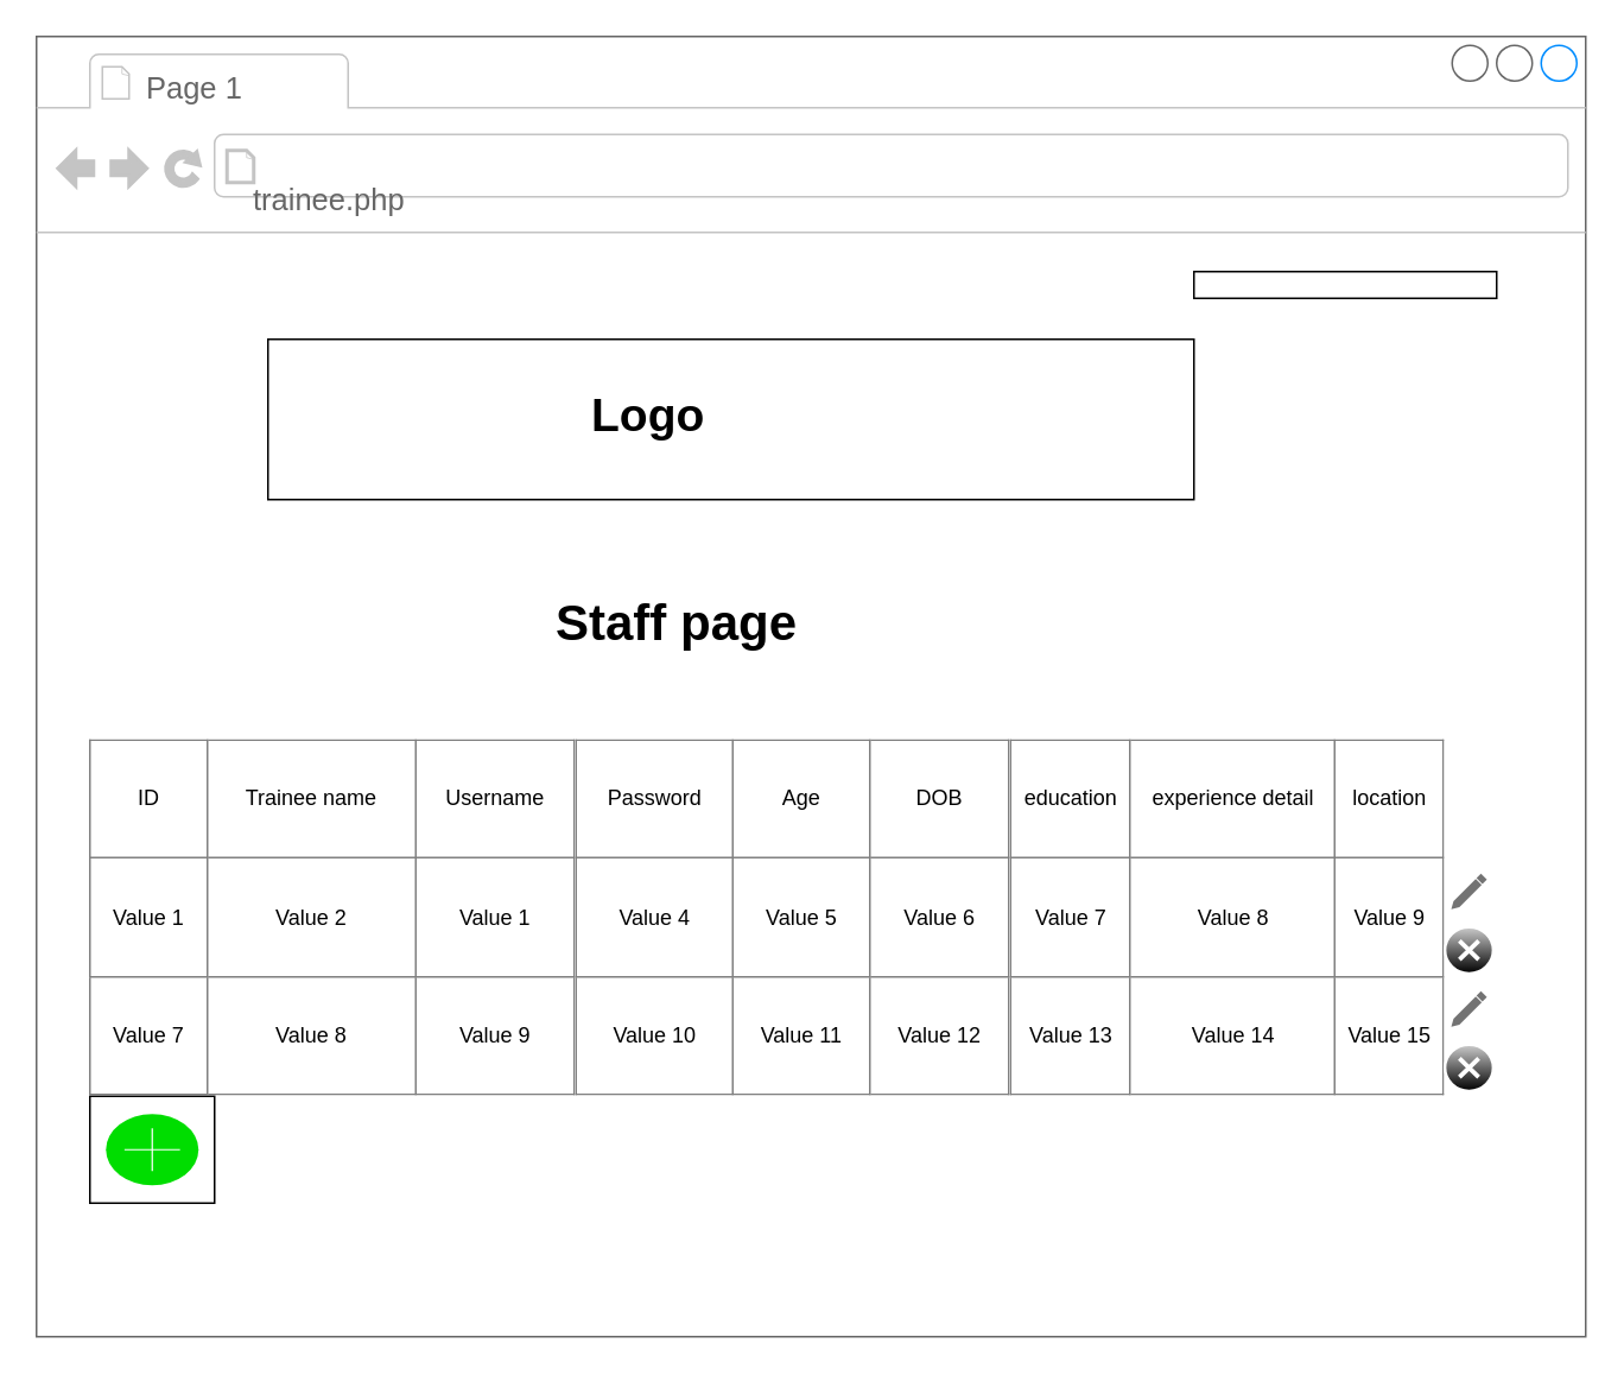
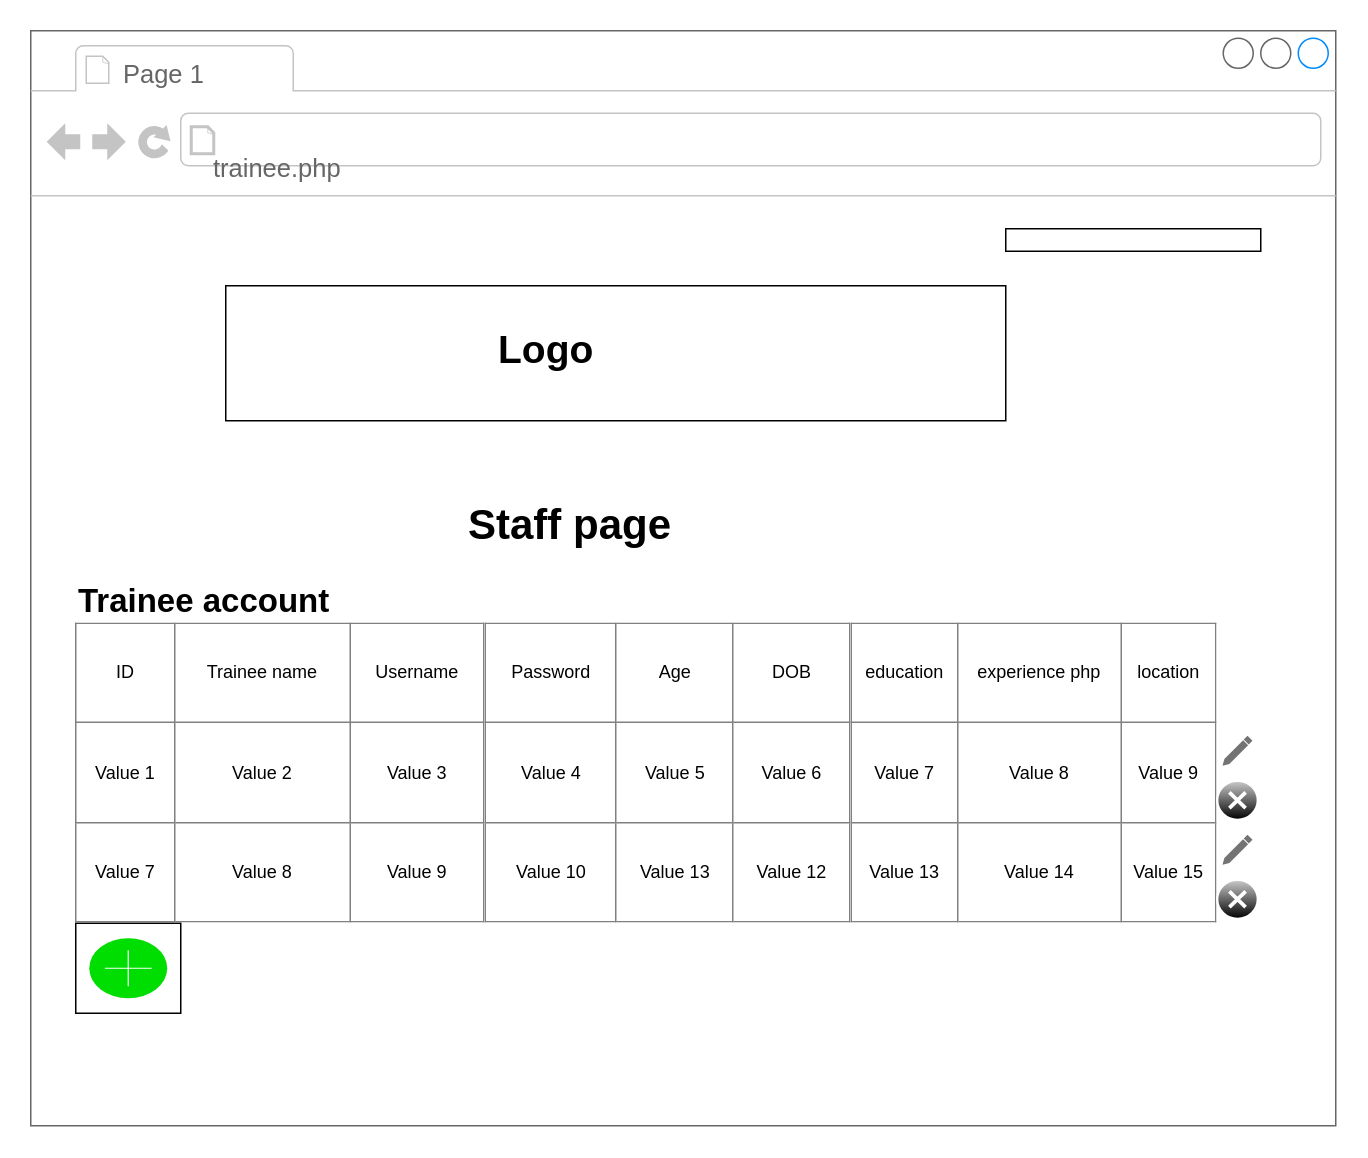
  <mxCell id="0" />
  <mxCell id="1" parent="0" />
  <mxCell id="2" value="" style="strokeWidth=1;shadow=0;dashed=0;align=center;html=1;shape=mxgraph.mockup.containers.browserWindow;rSize=0;fillColor=#ffffff;strokeColor=#666666;strokeColor2=#008cff;strokeColor3=#c4c4c4;mainText=,;recursiveResize=0;" vertex="1" parent="1"><mxGeometry x="20" y="20" width="870" height="730" as="geometry" /></mxCell>
  <mxCell id="3" value="Page 1" style="strokeWidth=1;shadow=0;dashed=0;align=center;html=1;shape=mxgraph.mockup.containers.anchor;fontSize=17;fontColor=#666666;align=left;" vertex="1" parent="2"><mxGeometry x="60" y="12" width="80" height="35" as="geometry" /></mxCell>
  <mxCell id="4" value="trainee.php" style="strokeWidth=1;shadow=0;dashed=0;align=center;html=1;shape=mxgraph.mockup.containers.anchor;rSize=0;fontSize=17;fontColor=#666666;align=left;" vertex="1" parent="2"><mxGeometry x="120" y="80" width="250" height="26" as="geometry" /></mxCell>
  <mxCell id="5" value="" style="rounded=0;whiteSpace=wrap;html=1;" vertex="1" parent="2"><mxGeometry x="130" y="170" width="520" height="90" as="geometry" /></mxCell>
  <mxCell id="6" value="&lt;font style=&quot;font-size: 26px&quot;&gt;&lt;b&gt;Logo&lt;/b&gt;&lt;/font&gt;" style="text;html=1;resizable=0;points=[];autosize=1;align=left;verticalAlign=top;spacingTop=-4;" vertex="1" parent="2"><mxGeometry x="310" y="195" width="80" height="20" as="geometry" /></mxCell>
  <mxCell id="7" value="&lt;font style=&quot;font-size: 28px&quot;&gt;&lt;b&gt;Staff page&lt;/b&gt;&lt;/font&gt;" style="text;html=1;resizable=0;points=[];autosize=1;align=left;verticalAlign=top;spacingTop=-4;" vertex="1" parent="2"><mxGeometry x="290" y="310" width="150" height="20" as="geometry" /></mxCell>
  <mxCell id="8" value="" style="rounded=0;whiteSpace=wrap;html=1;" vertex="1" parent="2"><mxGeometry x="30" y="595" width="70" height="60" as="geometry" /></mxCell>
- <mxCell id="9" value="&lt;table border=&quot;1&quot; width=&quot;100%&quot; style=&quot;width: 100% ; height: 100% ; border-collapse: collapse&quot;&gt;&lt;tbody&gt;&lt;tr&gt;&lt;td align=&quot;center&quot;&gt;ID&lt;/td&gt;&lt;td align=&quot;center&quot;&gt;Trainee name&lt;/td&gt;&lt;td align=&quot;center&quot;&gt;Username&lt;/td&gt;&lt;/tr&gt;&lt;tr&gt;&lt;td align=&quot;center&quot;&gt;Value 1&lt;/td&gt;&lt;td align=&quot;center&quot;&gt;Value 2&lt;/td&gt;&lt;td align=&quot;center&quot;&gt;Value 1&lt;/td&gt;&lt;/tr&gt;&lt;tr&gt;&lt;td align=&quot;center&quot;&gt;Value 7&lt;/td&gt;&lt;td align=&quot;center&quot;&gt;Value 8&lt;/td&gt;&lt;td align=&quot;center&quot;&gt;Value 9&lt;/td&gt;&lt;/tr&gt;&lt;/tbody&gt;&lt;/table&gt;" style="text;html=1;strokeColor=none;fillColor=none;overflow=fill;" vertex="1" parent="2"><mxGeometry x="30" y="395" width="273" height="200" as="geometry" /></mxCell>
+ <mxCell id="9" value="&lt;table border=&quot;1&quot; width=&quot;100%&quot; style=&quot;width: 100% ; height: 100% ; border-collapse: collapse&quot;&gt;&lt;tbody&gt;&lt;tr&gt;&lt;td align=&quot;center&quot;&gt;ID&lt;/td&gt;&lt;td align=&quot;center&quot;&gt;Trainee name&lt;/td&gt;&lt;td align=&quot;center&quot;&gt;Username&lt;/td&gt;&lt;/tr&gt;&lt;tr&gt;&lt;td align=&quot;center&quot;&gt;Value 1&lt;/td&gt;&lt;td align=&quot;center&quot;&gt;Value 2&lt;/td&gt;&lt;td align=&quot;center&quot;&gt;Value 3&lt;/td&gt;&lt;/tr&gt;&lt;tr&gt;&lt;td align=&quot;center&quot;&gt;Value 7&lt;/td&gt;&lt;td align=&quot;center&quot;&gt;Value 8&lt;/td&gt;&lt;td align=&quot;center&quot;&gt;Value 9&lt;/td&gt;&lt;/tr&gt;&lt;/tbody&gt;&lt;/table&gt;" style="text;html=1;strokeColor=none;fillColor=none;overflow=fill;" vertex="1" parent="2"><mxGeometry x="30" y="395" width="273" height="200" as="geometry" /></mxCell>
  <mxCell id="10" value="" style="html=1;verticalLabelPosition=bottom;labelBackgroundColor=#ffffff;verticalAlign=top;shadow=0;dashed=0;strokeWidth=2;shape=mxgraph.ios7.misc.add;fillColor=#00dd00;strokeColor=#ffffff;" vertex="1" parent="2"><mxGeometry x="39" y="605" width="52" height="40" as="geometry" /></mxCell>
- <mxCell id="11" value="&lt;table border=&quot;1&quot; width=&quot;100%&quot; style=&quot;width: 100% ; height: 100% ; border-collapse: collapse&quot;&gt;&lt;tbody&gt;&lt;tr&gt;&lt;td align=&quot;center&quot;&gt;Password&lt;/td&gt;&lt;td align=&quot;center&quot;&gt;Age&lt;/td&gt;&lt;td align=&quot;center&quot;&gt;DOB&lt;/td&gt;&lt;/tr&gt;&lt;tr&gt;&lt;td align=&quot;center&quot;&gt;Value 4&lt;/td&gt;&lt;td align=&quot;center&quot;&gt;Value 5&lt;/td&gt;&lt;td align=&quot;center&quot;&gt;Value 6&lt;/td&gt;&lt;/tr&gt;&lt;tr&gt;&lt;td align=&quot;center&quot;&gt;Value 10&lt;/td&gt;&lt;td align=&quot;center&quot;&gt;Value 11&lt;/td&gt;&lt;td align=&quot;center&quot;&gt;Value 12&lt;/td&gt;&lt;/tr&gt;&lt;/tbody&gt;&lt;/table&gt;" style="text;html=1;strokeColor=none;fillColor=none;overflow=fill;" vertex="1" parent="2"><mxGeometry x="303" y="395" width="244" height="200" as="geometry" /></mxCell>
- <mxCell id="13" value="&lt;table border=&quot;1&quot; width=&quot;100%&quot; style=&quot;width: 100% ; height: 100% ; border-collapse: collapse&quot;&gt;&lt;tbody&gt;&lt;tr&gt;&lt;td align=&quot;center&quot;&gt;education&lt;/td&gt;&lt;td align=&quot;center&quot;&gt;experience detail&lt;/td&gt;&lt;td align=&quot;center&quot;&gt;location&lt;/td&gt;&lt;/tr&gt;&lt;tr&gt;&lt;td align=&quot;center&quot;&gt;Value 7&lt;/td&gt;&lt;td align=&quot;center&quot;&gt;Value 8&lt;/td&gt;&lt;td align=&quot;center&quot;&gt;Value 9&lt;/td&gt;&lt;/tr&gt;&lt;tr&gt;&lt;td align=&quot;center&quot;&gt;Value 13&lt;/td&gt;&lt;td align=&quot;center&quot;&gt;Value 14&lt;/td&gt;&lt;td align=&quot;center&quot;&gt;Value 15&lt;/td&gt;&lt;/tr&gt;&lt;/tbody&gt;&lt;/table&gt;" style="text;html=1;strokeColor=none;fillColor=none;overflow=fill;" vertex="1" parent="2"><mxGeometry x="547" y="395" width="244" height="200" as="geometry" /></mxCell>
+ <mxCell id="11" value="&lt;table border=&quot;1&quot; width=&quot;100%&quot; style=&quot;width: 100% ; height: 100% ; border-collapse: collapse&quot;&gt;&lt;tbody&gt;&lt;tr&gt;&lt;td align=&quot;center&quot;&gt;Password&lt;/td&gt;&lt;td align=&quot;center&quot;&gt;Age&lt;/td&gt;&lt;td align=&quot;center&quot;&gt;DOB&lt;/td&gt;&lt;/tr&gt;&lt;tr&gt;&lt;td align=&quot;center&quot;&gt;Value 4&lt;/td&gt;&lt;td align=&quot;center&quot;&gt;Value 5&lt;/td&gt;&lt;td align=&quot;center&quot;&gt;Value 6&lt;/td&gt;&lt;/tr&gt;&lt;tr&gt;&lt;td align=&quot;center&quot;&gt;Value 10&lt;/td&gt;&lt;td align=&quot;center&quot;&gt;Value 13&lt;/td&gt;&lt;td align=&quot;center&quot;&gt;Value 12&lt;/td&gt;&lt;/tr&gt;&lt;/tbody&gt;&lt;/table&gt;" style="text;html=1;strokeColor=none;fillColor=none;overflow=fill;" vertex="1" parent="2"><mxGeometry x="303" y="395" width="244" height="200" as="geometry" /></mxCell>
+ <mxCell id="12" value="&lt;font style=&quot;font-size: 22px&quot;&gt;&lt;b&gt;Trainee account&amp;nbsp;&lt;/b&gt;&lt;/font&gt;" style="text;html=1;resizable=0;points=[];autosize=1;align=left;verticalAlign=top;spacingTop=-4;" vertex="1" parent="2"><mxGeometry x="30" y="365" width="190" height="20" as="geometry" /></mxCell>
+ <mxCell id="13" value="&lt;table border=&quot;1&quot; width=&quot;100%&quot; style=&quot;width: 100% ; height: 100% ; border-collapse: collapse&quot;&gt;&lt;tbody&gt;&lt;tr&gt;&lt;td align=&quot;center&quot;&gt;education&lt;/td&gt;&lt;td align=&quot;center&quot;&gt;experience php&lt;/td&gt;&lt;td align=&quot;center&quot;&gt;location&lt;/td&gt;&lt;/tr&gt;&lt;tr&gt;&lt;td align=&quot;center&quot;&gt;Value 7&lt;/td&gt;&lt;td align=&quot;center&quot;&gt;Value 8&lt;/td&gt;&lt;td align=&quot;center&quot;&gt;Value 9&lt;/td&gt;&lt;/tr&gt;&lt;tr&gt;&lt;td align=&quot;center&quot;&gt;Value 13&lt;/td&gt;&lt;td align=&quot;center&quot;&gt;Value 14&lt;/td&gt;&lt;td align=&quot;center&quot;&gt;Value 15&lt;/td&gt;&lt;/tr&gt;&lt;/tbody&gt;&lt;/table&gt;" style="text;html=1;strokeColor=none;fillColor=none;overflow=fill;" vertex="1" parent="2"><mxGeometry x="547" y="395" width="244" height="200" as="geometry" /></mxCell>
  <mxCell id="14" value="" style="dashed=0;aspect=fixed;verticalLabelPosition=bottom;verticalAlign=top;align=center;shape=mxgraph.gmdl.edit;strokeColor=none;fillColor=#737373;shadow=0;" vertex="1" parent="2"><mxGeometry x="794.5" y="470" width="20" height="20" as="geometry" /></mxCell>
  <mxCell id="15" value="" style="verticalLabelPosition=bottom;verticalAlign=top;html=1;shadow=0;dashed=0;strokeWidth=1;shape=mxgraph.ios.iDeleteApp;fillColor=#cccccc;fillColor2=#000000;strokeColor=#ffffff;" vertex="1" parent="2"><mxGeometry x="791" y="500" width="27" height="26" as="geometry" /></mxCell>
  <mxCell id="16" value="" style="dashed=0;aspect=fixed;verticalLabelPosition=bottom;verticalAlign=top;align=center;shape=mxgraph.gmdl.edit;strokeColor=none;fillColor=#737373;shadow=0;" vertex="1" parent="2"><mxGeometry x="794.5" y="536" width="20" height="20" as="geometry" /></mxCell>
  <mxCell id="17" value="" style="verticalLabelPosition=bottom;verticalAlign=top;html=1;shadow=0;dashed=0;strokeWidth=1;shape=mxgraph.ios.iDeleteApp;fillColor=#cccccc;fillColor2=#000000;strokeColor=#ffffff;" vertex="1" parent="2"><mxGeometry x="791" y="566" width="27" height="26" as="geometry" /></mxCell>
  <mxCell id="18" value="" style="rounded=0;whiteSpace=wrap;html=1;" vertex="1" parent="2"><mxGeometry x="650" y="132" width="170" height="15" as="geometry" /></mxCell>
  <mxCell id="19" value="" style="shape=image;html=1;verticalAlign=top;verticalLabelPosition=bottom;labelBackgroundColor=#ffffff;imageAspect=0;aspect=fixed;image=https://cdn0.iconfinder.com/data/icons/octicons/1024/search-128.png" vertex="1" parent="2"><mxGeometry x="830" y="125.5" width="28" height="28" as="geometry" /></mxCell>
